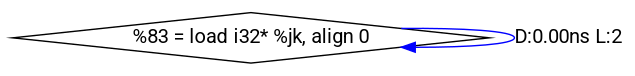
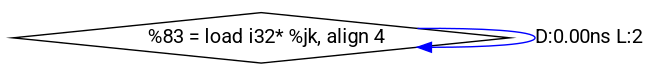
  digraph {
    fontname=Roboto
-   n1 [label="%83 = load i32* %jk, align 0" shape=diamond fontname=Roboto]
+   n1 [label="  %83 = load i32* %jk, align 4" shape=diamond fontname=Roboto]
    n1 -> n1 [color=blue label="D:0.00ns L:2" fontname=Roboto]
  }
